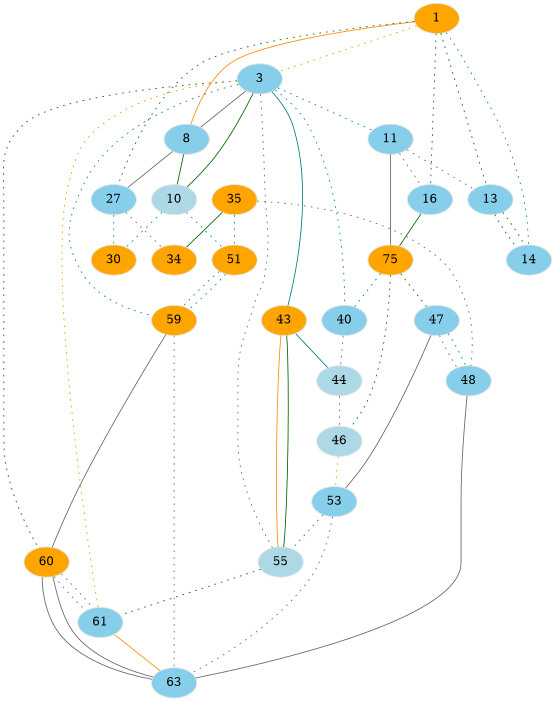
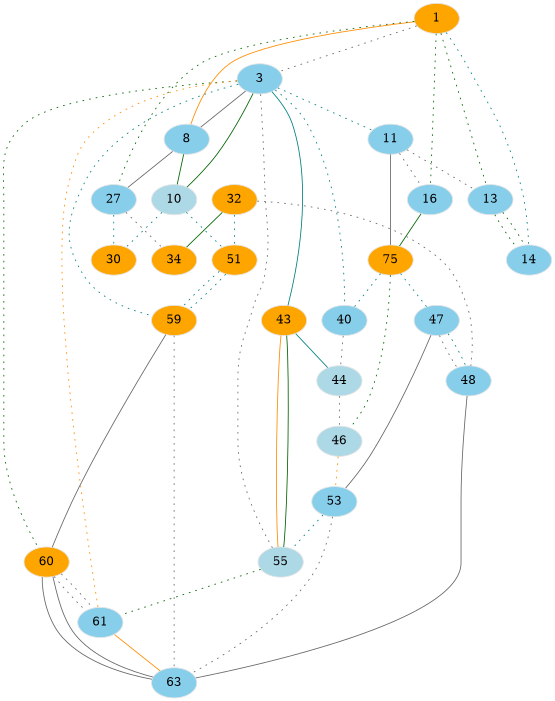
  graph {
    node [color=gray90 fillcolor=skyblue style=filled]
    edge [color=gray40 style=dotted]
    1 [fillcolor=orange super="+2+6"]
    3 [super="+4+20"]
    8 [super="+9"]
    13
    14
    16 [super="+24"]
    27 [super="+29"]
    10 [fillcolor=lightblue super="+31"]
    11 [super="+15+12"]
    40
    43 [fillcolor=orange]
    55 [fillcolor=lightblue super="+58"]
    59 [fillcolor=orange]
    60 [fillcolor=orange]
    61 [super="+62"]
    n16 [fillcolor=orange label=75 super="+36"]
    30 [fillcolor=orange super="+39"]
    34 [fillcolor=orange]
    51 [fillcolor=orange]
    44 [fillcolor=lightblue super="+45"]
    63 [super="+64"]
    46 [fillcolor=lightblue super="+52"]
    47
-   32 [fillcolor=orange super="+33+41" label=35]
+   32 [fillcolor=orange super="+33+41"]
    48
    53 [super="+54+56"]
-   1 -- 3 [color=darkorange]
+   1 -- 3
    1 -- 8 [color=darkorange style=solid]
    1 -- 13 [color=darkgreen]
    1 -- 14 [color=teal]
    1 -- 16 [color=darkgreen weight=2]
    1 -- 27 [color=darkgreen]
    3 -- 8 [style=solid]
    3 -- 10 [color=darkgreen style=solid]
    3 -- 11 [color=teal]
    3 -- 40 [color=teal]
    3 -- 43 [color=teal style=solid]
    3 -- 55
    3 -- 59 [color=teal]
    3 -- 60 [color=darkgreen]
    3 -- 61 [color=darkorange]
    8 -- 27 [style=solid]
    8 -- 10 [color=darkgreen style=solid]
    13 -- 14 [color=darkgreen]
    13 -- 14 [color=darkgreen]
    16 -- n16 [color=darkgreen style=solid]
    27 -- 30 [color=teal]
    27 -- 34
    10 -- 30 [color=teal]
    10 -- 51 [color=teal]
    11 -- 13
    11 -- 16
    11 -- n16 [style=solid]
    40 -- 44
    43 -- 55 [color=darkorange style=solid]
    43 -- 55 [color=darkgreen style=solid]
    43 -- 44 [color=teal style=solid]
    55 -- 61 [color=darkgreen]
    59 -- 60 [style=solid]
    59 -- 63
    60 -- 61
    60 -- 61
    60 -- 63 [style=solid]
    60 -- 63 [style=solid]
    61 -- 63 [color=darkorange style=solid]
    n16 -- 40 [color=teal]
    n16 -- 46 [color=darkgreen]
-   n16 -- 47 [color=darkgreen]
+   n16 -- 47 [color=teal]
    51 -- 59 [color=teal]
    51 -- 59 [color=teal]
    44 -- 46 [weight=2]
    46 -- 53 [color=darkorange]
    47 -- 48
    47 -- 48 [color=teal]
    47 -- 53 [style=solid]
    32 -- 34 [color=darkgreen style=solid weight=2]
    32 -- 51 [color=teal]
    32 -- 48
    48 -- 63 [style=solid]
    53 -- 55 [color=teal]
    53 -- 63 [weight=2]
  }
